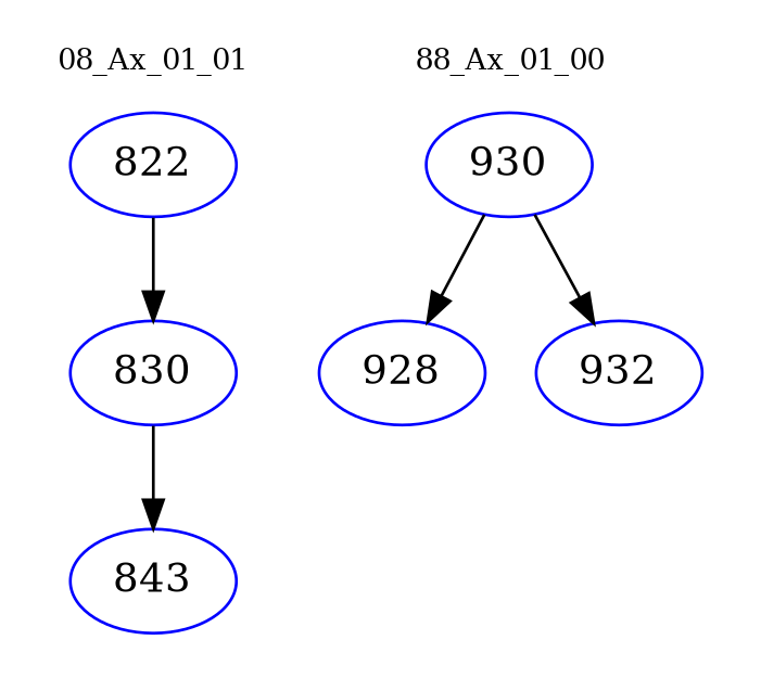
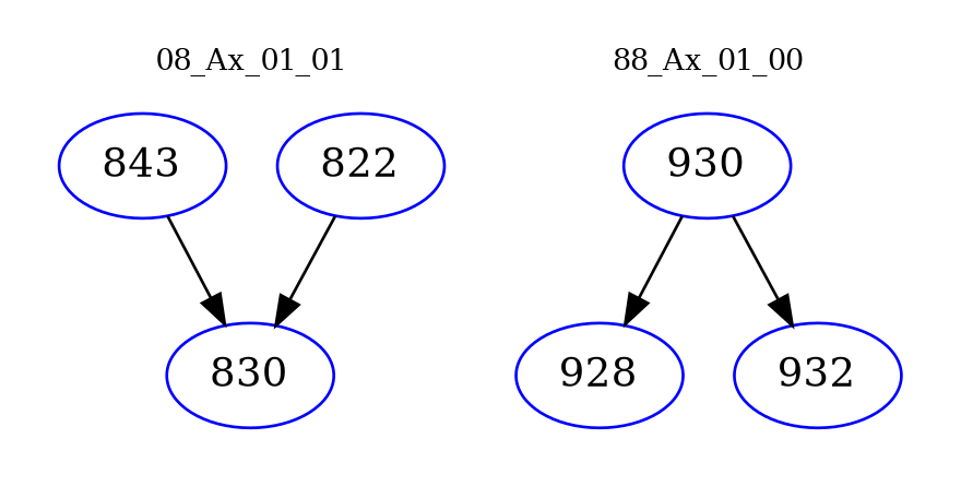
  digraph {
    node [color=blue]
    edge [color=black]
    n1 [label=830]
    n2 [label=822]
    n3 [label=843]
    n4 [label=930]
    n5 [label=928]
    n6 [label=932]
    subgraph cluster_1 {
      color=white
      fontsize=10
      label="08_Ax_01_01"
      n1
      n2
      n3
    }
    subgraph cluster_2 {
      color=white
      fontsize=10
      label="88_Ax_01_00"
      n4
      n5
      n6
    }
-   n1 -> n3
+   n3 -> n1
    n2 -> n1
    n4 -> n5
    n4 -> n6
  }
